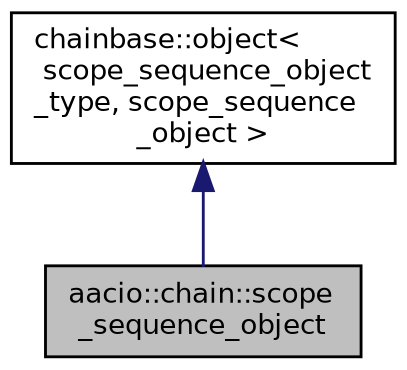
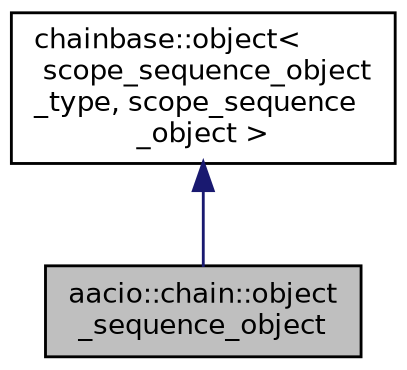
  digraph {
    node [color=black fontname=Helvetica fontsize=10 shape=record style=filled]
-   n1 [fillcolor=grey75 fontcolor=black height=0.2 label="aacio::chain::scope\l_sequence_object" width=0.4]
+   n1 [fillcolor=grey75 fontcolor=black height=0.2 label="aacio::chain::object\l_sequence_object" width=0.4]
    n2 [fillcolor=white height=0.2 label="chainbase::object\<\l scope_sequence_object\l_type, scope_sequence\l_object \>" width=0.4]
    n2 -> n1 [color=midnightblue dir=back fontname=Helvetica fontsize=10 labelfontname=Helvetica labelfontsize=10 style=solid]
  }
